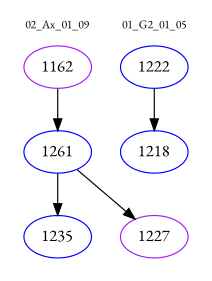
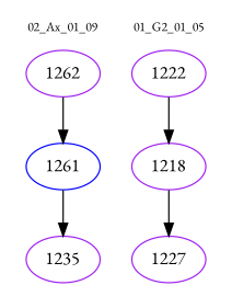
  digraph {
    fontname="EB Garamond"
    node [color=purple fontname="EB Garamond"]
    edge [color=black fontname="EB Garamond"]
-   n1 [label=1162]
+   n1 [label=1262]
    n2 [color=blue label=1261]
-   n3 [color=blue label=1235]
-   n4 [color=blue label=1222]
-   n5 [color=blue label=1218]
+   n3 [label=1235]
+   n4 [label=1222]
+   n5 [label=1218]
    n6 [label=1227]
    subgraph cluster_1 {
      color=white
      fontsize=10
      label="02_Ax_01_09"
      n1
      n2
      n3
    }
    subgraph cluster_2 {
      color=white
      fontsize=10
      label="01_G2_01_05"
      n4
      n5
      n6
    }
    n1 -> n2
    n2 -> n3
    n4 -> n5
-   n2 -> n6
+   n5 -> n6
  }
